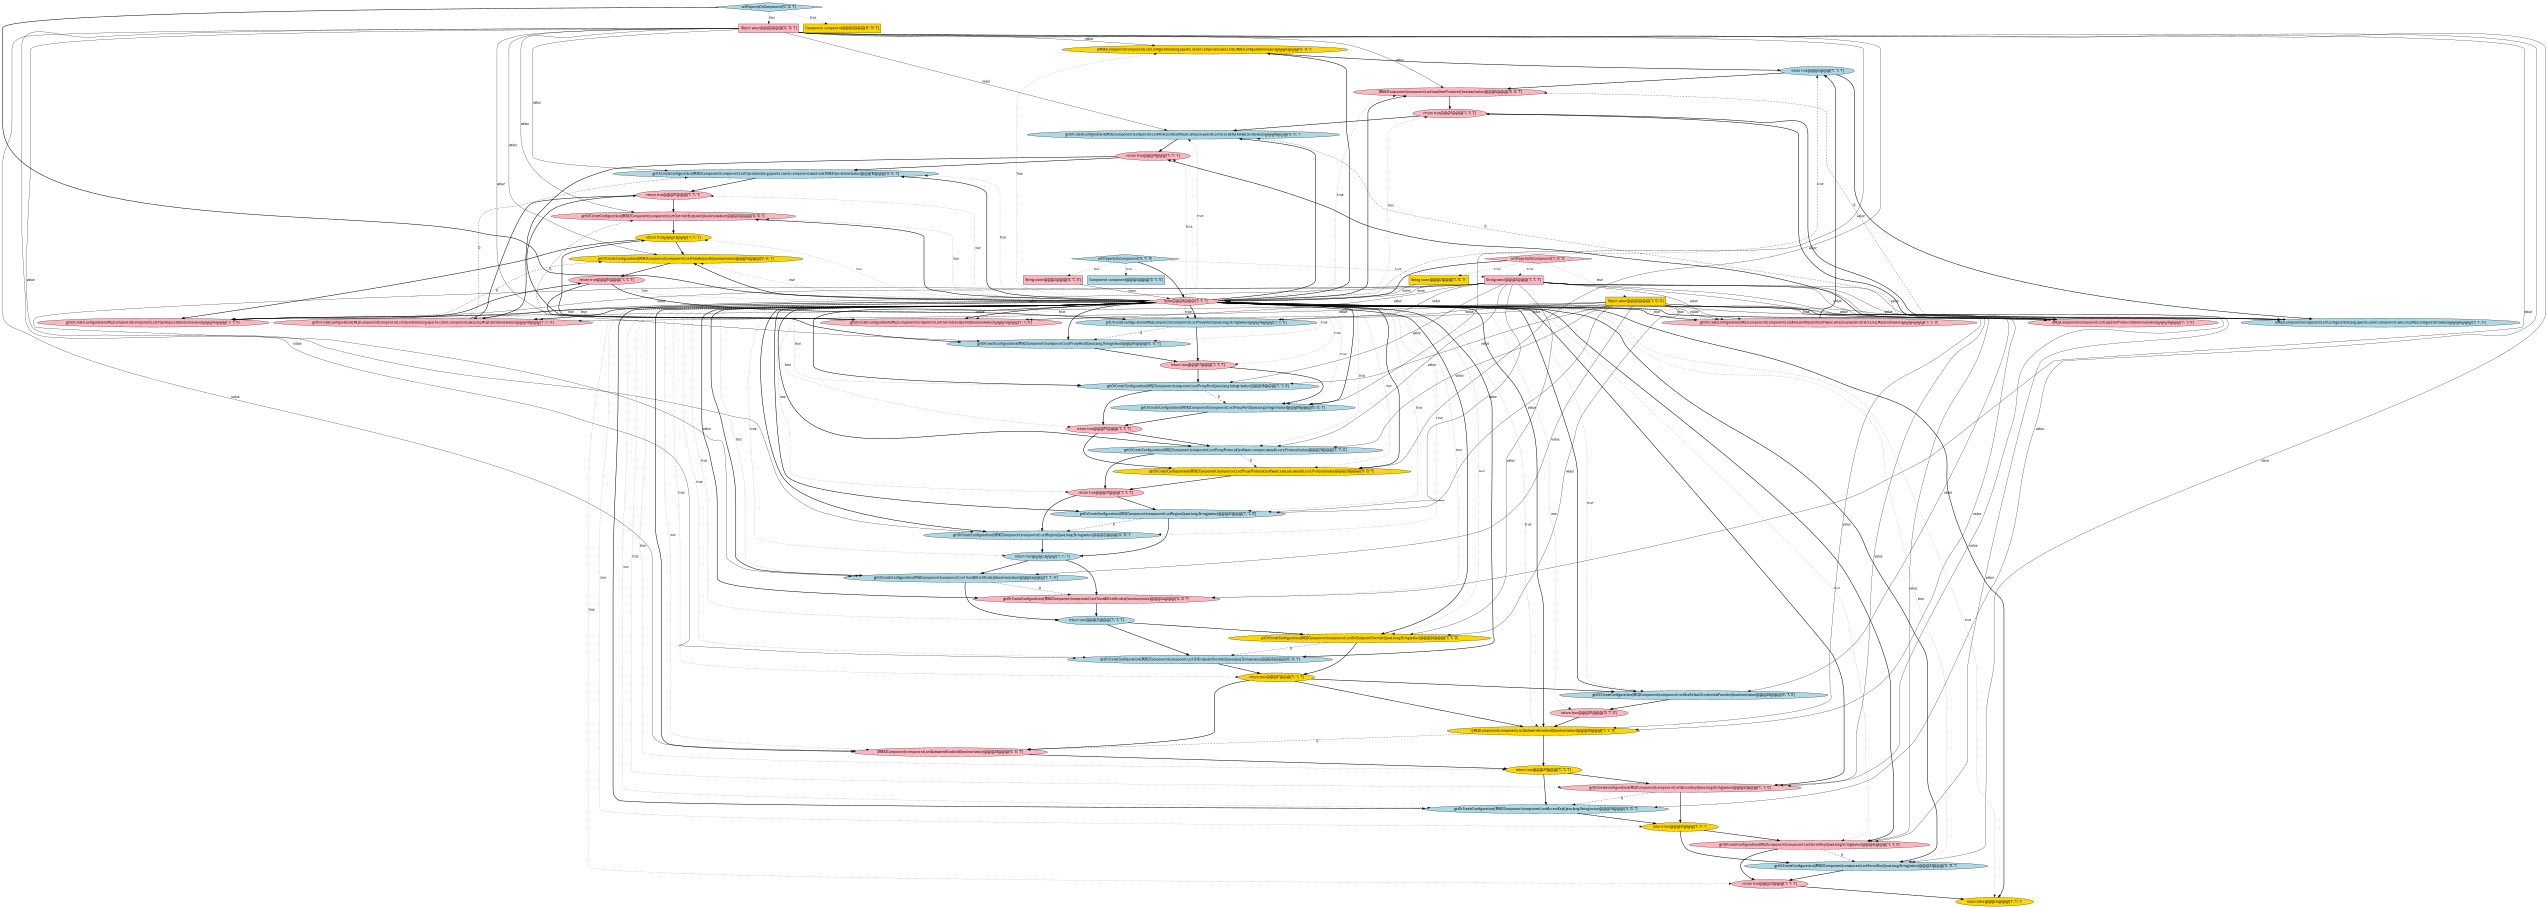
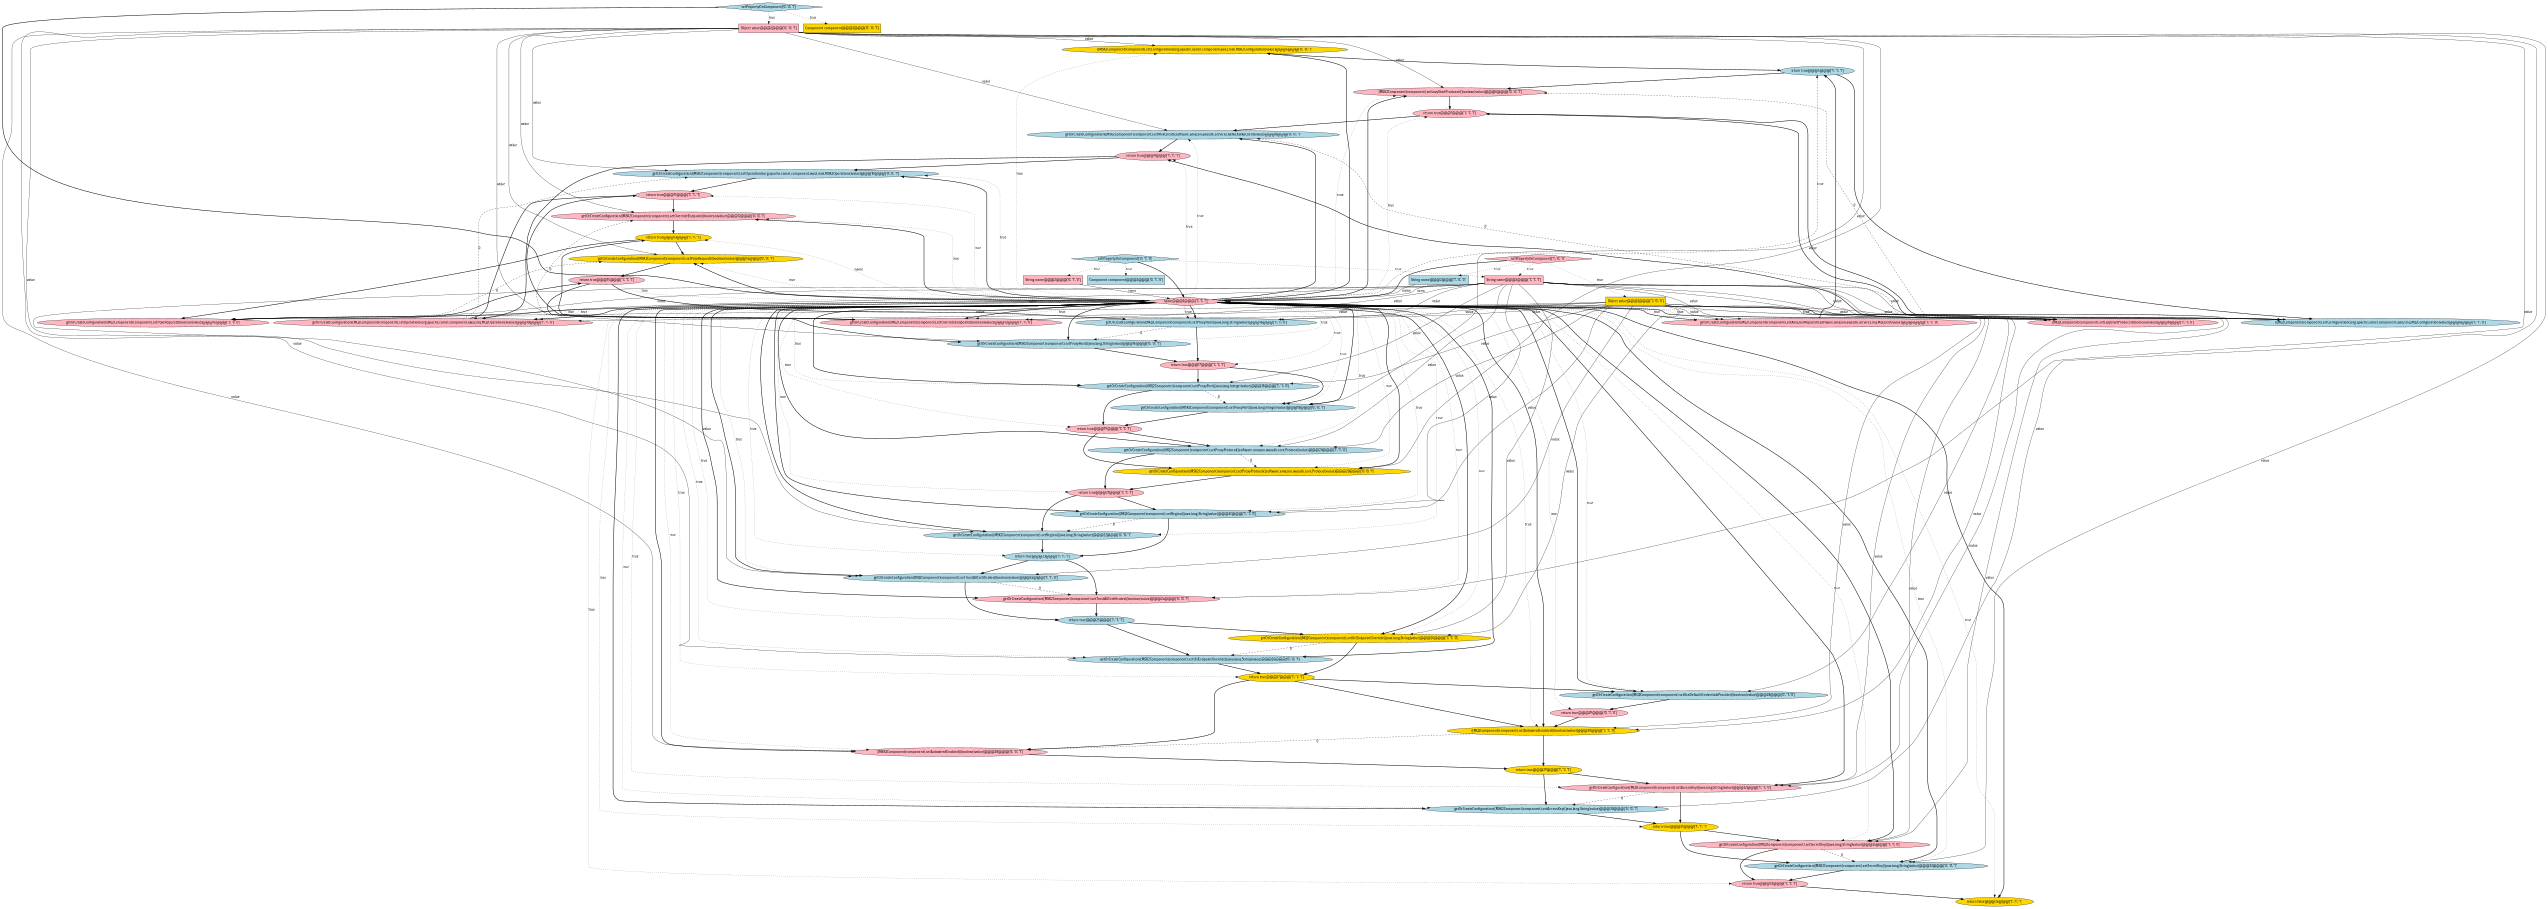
  digraph {
    fontname="Fira Sans"
    node [fillcolor=lightpink fontname="Fira Sans" shape=ellipse style=filled]
    edge [fontname="Fira Sans" style=bold]
    n1 [label="Object value@@@2@@@['0', '0', '1']" shape=box]
    n2 [fillcolor=gold label="((MSK2Component)component).setConfiguration((org.apache.camel.component.aws2.msk.MSK2Configuration)value)@@@4@@@['0', '0', '1']"]
    n3 [fillcolor=lightblue label="getOrCreateConfiguration((MSK2Component)component).setAccessKey((java.lang.String)value)@@@30@@@['0', '0', '1']"]
    n4 [label="((MSK2Component)component).setAutowiredEnabled((boolean)value)@@@28@@@['0', '0', '1']"]
    n5 [label="getOrCreateConfiguration((MSK2Component)component).setOverrideEndpoint((boolean)value)@@@12@@@['0', '0', '1']"]
    n6 [label="((MSK2Component)component).setLazyStartProducer((boolean)value)@@@6@@@['0', '0', '1']"]
    n7 [fillcolor=lightblue label="getOrCreateConfiguration((MSK2Component)component).setRegion((java.lang.String)value)@@@22@@@['0', '0', '1']"]
    n8 [fillcolor=lightblue label="getOrCreateConfiguration((MSK2Component)component).setProxyPort((java.lang.Integer)value)@@@18@@@['0', '0', '1']"]
    n9 [label="getOrCreateConfiguration((MSK2Component)component).setTrustAllCertificates((boolean)value)@@@24@@@['0', '0', '1']"]
    n10 [fillcolor=lightblue label="getOrCreateConfiguration((MSK2Component)component).setSecretKey((java.lang.String)value)@@@32@@@['0', '0', '1']"]
    n11 [fillcolor=gold label="getOrCreateConfiguration((MSK2Component)component).setProxyProtocol((software.amazon.awssdk.core.Protocol)value)@@@20@@@['0', '0', '1']"]
    n12 [fillcolor=lightblue label="getOrCreateConfiguration((MSK2Component)component).setMskClient((software.amazon.awssdk.services.kafka.KafkaClient)value)@@@8@@@['0', '0', '1']"]
    n13 [fillcolor=lightblue label="getOrCreateConfiguration((MSK2Component)component).setUriEndpointOverride((java.lang.String)value)@@@26@@@['0', '0', '1']"]
    n14 [fillcolor=lightblue label="getOrCreateConfiguration((MSK2Component)component).setProxyHost((java.lang.String)value)@@@16@@@['0', '0', '1']"]
    n15 [fillcolor=lightblue label="getOrCreateConfiguration((MSK2Component)component).setOperation((org.apache.camel.component.aws2.msk.MSK2Operations)value)@@@10@@@['0', '0', '1']"]
    n16 [fillcolor=gold label="getOrCreateConfiguration((MSK2Component)component).setPojoRequest((boolean)value)@@@14@@@['0', '0', '1']"]
    n17 [fillcolor=lightblue label="return true@@@5@@@['1', '1', '1']"]
    n18 [fillcolor=gold label="return true@@@31@@@['1', '1', '1']"]
    n19 [fillcolor=gold label="return true@@@29@@@['1', '1', '1']"]
    n20 [fillcolor=gold label="return true@@@13@@@['1', '1', '1']"]
    n21 [label="return true@@@7@@@['1', '1', '1']"]
    n22 [fillcolor=lightblue label="return true@@@23@@@['1', '1', '1']"]
    n23 [label="return true@@@19@@@['1', '1', '1']"]
    n24 [fillcolor=lightblue label="return true@@@25@@@['1', '1', '1']"]
    n25 [label="return true@@@33@@@['1', '1', '1']"]
    n26 [label="return true@@@21@@@['1', '1', '1']"]
    n27 [label="return true@@@9@@@['1', '1', '1']"]
    n28 [fillcolor=gold label="return true@@@27@@@['1', '1', '1']"]
    n29 [label="return true@@@17@@@['1', '1', '1']"]
    n30 [label="return true@@@11@@@['1', '1', '1']"]
    n31 [label="return true@@@15@@@['1', '1', '1']"]
    n32 [fillcolor=lightblue label="((MQ2Component)component).setConfiguration((org.apache.camel.component.aws2.mq.MQ2Configuration)value)@@@6@@@['1', '1', '0']"]
    n33 [label="String name@@@2@@@['1', '1', '1']" shape=box]
    n34 [fillcolor=lightblue label="getOrCreateConfiguration((MQ2Component)component).setRegion((java.lang.String)value)@@@22@@@['1', '1', '0']"]
    n35 [fillcolor=lightblue label="getOrCreateConfiguration((MQ2Component)component).setTrustAllCertificates((boolean)value)@@@24@@@['1', '1', '0']"]
    n36 [label="getOrCreateConfiguration((MQ2Component)component).setPojoRequest((boolean)value)@@@14@@@['1', '1', '0']"]
    n37 [fillcolor=lightblue label="getOrCreateConfiguration((MQ2Component)component).setUseDefaultCredentialsProvider((boolean)value)@@@28@@@['0', '1', '0']"]
    n38 [label="getOrCreateConfiguration((MQ2Component)component).setAmazonMqClient((software.amazon.awssdk.services.mq.MqClient)value)@@@4@@@['1', '1', '0']"]
    n39 [label="getOrCreateConfiguration((MQ2Component)component).setOperation((org.apache.camel.component.aws2.mq.MQ2Operations)value)@@@10@@@['1', '1', '0']"]
    n40 [fillcolor=lightblue label="getOrCreateConfiguration((MQ2Component)component).setProxyHost((java.lang.String)value)@@@16@@@['1', '1', '0']"]
    n41 [label="((MQ2Component)component).setLazyStartProducer((boolean)value)@@@8@@@['1', '1', '0']"]
    n42 [label="getOrCreateConfiguration((MQ2Component)component).setAccessKey((java.lang.String)value)@@@32@@@['1', '1', '0']"]
    n43 [label="getOrCreateConfiguration((MQ2Component)component).setSecretKey((java.lang.String)value)@@@34@@@['1', '1', '0']"]
    n44 [fillcolor=lightblue label="getOrCreateConfiguration((MQ2Component)component).setProxyProtocol((software.amazon.awssdk.core.Protocol)value)@@@20@@@['1', '1', '0']"]
    n45 [fillcolor=gold label="getOrCreateConfiguration((MQ2Component)component).setUriEndpointOverride((java.lang.String)value)@@@26@@@['1', '1', '0']"]
    n46 [label="getOrCreateConfiguration((MQ2Component)component).setOverrideEndpoint((boolean)value)@@@12@@@['1', '1', '0']"]
    n47 [fillcolor=gold label="((MQ2Component)component).setAutowiredEnabled((boolean)value)@@@30@@@['1', '1', '0']"]
    n48 [fillcolor=lightblue label="getOrCreateConfiguration((MQ2Component)component).setProxyPort((java.lang.Integer)value)@@@18@@@['1', '1', '0']"]
    n49 [label="name@@@3@@@['1', '1', '1']" shape=diamond]
    n50 [label="return true@@@29@@@['0', '1', '0']"]
    n51 [fillcolor=gold label="return false@@@34@@@['1', '1', '1']"]
    n52 [label="String name@@@2@@@['0', '1', '0']" shape=box]
    n53 [fillcolor=gold label="Component component@@@2@@@['0', '0', '1']" shape=box]
-   n54 [fillcolor=gold label="String name@@@2@@@['1', '0', '0']" shape=box]
+   n54 [fillcolor=lightblue label="String name@@@2@@@['1', '0', '0']" shape=box]
    n55 [label="setPropertyOnComponent['1', '0', '0']" shape=diamond]
    n56 [fillcolor=gold label="Object value@@@2@@@['1', '0', '0']" shape=box]
    n57 [fillcolor=lightblue label="Component component@@@2@@@['0', '1', '0']" shape=box]
    n58 [fillcolor=lightblue label="setPropertyOnComponent['0', '1', '0']" shape=diamond]
    n59 [fillcolor=lightblue label="setPropertyOnComponent['0', '0', '1']" shape=diamond]
    n1 -> n2 [label=value style=solid]
    n1 -> n3 [label=value style=solid]
    n1 -> n4 [label=value style=solid]
    n1 -> n5 [label=value style=solid]
    n1 -> n6 [label=value style=solid]
    n1 -> n7 [label=value style=solid]
    n1 -> n8 [label=value style=solid]
    n1 -> n9 [label=value style=solid]
    n1 -> n10 [label=value style=solid]
    n1 -> n11 [label=value style=solid]
    n1 -> n12 [label=value style=solid]
    n1 -> n13 [label=value style=solid]
    n1 -> n14 [label=value style=solid]
    n1 -> n15 [label=value style=solid]
    n1 -> n16 [label=value style=solid]
    n2 -> n17
    n3 -> n18
    n4 -> n19
    n5 -> n20
    n6 -> n21
    n7 -> n22
    n8 -> n23
    n9 -> n24
    n10 -> n25
    n11 -> n26
    n12 -> n27
    n13 -> n28
    n14 -> n29
    n15 -> n30
    n16 -> n31
    n17 -> n6
    n17 -> n32
    n18 -> n10
    n18 -> n43
    n19 -> n3
    n19 -> n42
    n20 -> n16
    n20 -> n36
    n21 -> n12
    n21 -> n41
    n22 -> n9
    n22 -> n35
    n23 -> n11
    n23 -> n44
    n24 -> n13
    n24 -> n45
    n25 -> n51
    n26 -> n7
    n26 -> n34
    n27 -> n15
    n27 -> n39
    n28 -> n4
    n28 -> n37
    n28 -> n47
    n29 -> n8
    n29 -> n48
    n30 -> n5
    n30 -> n46
    n31 -> n14
    n31 -> n40
    n31 -> n49 [label=true style=dotted]
    n32 -> n6 [label=0 style=dashed]
    n32 -> n21
    n33 -> n32 [label=value style=solid]
    n33 -> n34 [label=value style=solid]
    n33 -> n35 [label=value style=solid]
    n33 -> n36 [label=value style=solid]
    n33 -> n37 [label=value style=solid]
    n33 -> n38 [label=value style=solid]
    n33 -> n39 [label=value style=solid]
    n33 -> n40 [label=value style=solid]
    n33 -> n41 [label=value style=solid]
    n33 -> n42 [label=value style=solid]
    n33 -> n43 [label=value style=solid]
    n33 -> n44 [label=value style=solid]
    n33 -> n45 [label=value style=solid]
    n33 -> n46 [label=value style=solid]
    n33 -> n47 [label=value style=solid]
    n33 -> n48 [label=value style=solid]
    n33 -> n49 [label=name style=solid]
    n34 -> n7 [label=0 style=dashed]
    n34 -> n22
    n35 -> n9 [label=0 style=dashed]
    n35 -> n24
    n36 -> n16 [label=0 style=dashed]
    n36 -> n31
    n37 -> n50
    n38 -> n17
    n39 -> n15 [label=0 style=dashed]
    n39 -> n30
    n40 -> n14 [label=0 style=dashed]
    n40 -> n29
    n41 -> n12 [label=0 style=dashed]
    n41 -> n27
    n42 -> n3 [label=0 style=dashed]
    n42 -> n18
    n43 -> n10 [label=0 style=dashed]
    n43 -> n25
    n44 -> n11 [label=0 style=dashed]
    n44 -> n26
    n45 -> n13 [label=0 style=dashed]
    n45 -> n28
    n46 -> n5 [label=0 style=dashed]
    n46 -> n20
    n47 -> n4 [label=0 style=dashed]
    n47 -> n19
    n48 -> n8 [label=0 style=dashed]
    n48 -> n23
    n49 -> n2 [label=true style=dotted]
    n49 -> n2
    n49 -> n3
    n49 -> n3 [label=true style=dotted]
    n49 -> n4
    n49 -> n4 [label=true style=dotted]
    n49 -> n5
    n49 -> n5 [label=true style=dotted]
    n49 -> n6
    n49 -> n6 [label=true style=dotted]
    n49 -> n7 [label=true style=dotted]
    n49 -> n7
    n49 -> n8
    n49 -> n8 [label=true style=dotted]
    n49 -> n9
    n49 -> n9 [label=true style=dotted]
    n49 -> n10
    n49 -> n10 [label=true style=dotted]
    n49 -> n11
    n49 -> n11 [label=true style=dotted]
    n49 -> n12 [label=true style=dotted]
    n49 -> n12
    n49 -> n13
    n49 -> n13 [label=true style=dotted]
    n49 -> n14 [label=true style=dotted]
    n49 -> n14
    n49 -> n15 [label=true style=dotted]
    n49 -> n15
    n49 -> n16
    n49 -> n16 [label=true style=dotted]
    n49 -> n17 [label=true style=dashed]
    n49 -> n18 [label=true style=dotted]
-   n49 -> n19 [label=true style=dotted]
-   n49 -> n20 [label=true style=dotted]
+   n49 -> n20 [label=name style=dotted]
    n49 -> n21 [label=true style=dotted]
    n49 -> n22 [label=true style=dotted]
    n49 -> n23 [label=true style=dotted]
    n49 -> n24 [label=true style=dotted]
    n49 -> n25 [label=true style=dotted]
    n49 -> n26 [label=true style=dotted]
    n49 -> n27 [label=true style=dotted]
    n49 -> n28 [label=true style=dotted]
    n49 -> n29 [label=true style=dotted]
    n49 -> n30 [label=true style=dotted]
    n49 -> n32 [label=true style=dotted]
    n49 -> n32
    n49 -> n34
    n49 -> n34 [label=true style=dotted]
    n49 -> n35 [label=true style=dotted]
    n49 -> n35
    n49 -> n36 [label=true style=dotted]
    n49 -> n36
    n49 -> n37 [label=true style=dotted]
    n49 -> n37
    n49 -> n38 [label=true style=dotted]
    n49 -> n38
    n49 -> n39 [label=true style=dotted]
    n49 -> n39
    n49 -> n40
    n49 -> n40 [label=true style=dotted]
    n49 -> n41
    n49 -> n41 [label=true style=dotted]
    n49 -> n42
    n49 -> n42 [label=true style=dotted]
    n49 -> n43 [label=true style=dotted]
    n49 -> n43
    n49 -> n44
    n49 -> n44 [label=true style=dotted]
    n49 -> n45
    n49 -> n45 [label=true style=dotted]
    n49 -> n46
    n49 -> n46 [label=true style=dotted]
    n49 -> n47 [label=true style=dotted]
    n49 -> n47
    n49 -> n48 [label=true style=dotted]
    n49 -> n48
    n49 -> n50 [label=true style=dotted]
    n49 -> n51 [label=true style=dotted]
    n49 -> n51
    n50 -> n47
    n52 -> n49 [label=name style=solid]
    n54 -> n49 [label=name style=solid]
    n55 -> n33 [label=true style=dotted]
    n55 -> n49
    n55 -> n54 [label=true style=dotted]
    n55 -> n56 [label=true style=dotted]
    n56 -> n32 [label=value style=solid]
    n56 -> n34 [label=value style=solid]
    n56 -> n35 [label=value style=solid]
    n56 -> n36 [label=value style=solid]
    n56 -> n38 [label=value style=solid]
    n56 -> n39 [label=value style=solid]
    n56 -> n40 [label=value style=solid]
    n56 -> n41 [label=value style=solid]
    n56 -> n42 [label=value style=solid]
    n56 -> n43 [label=value style=solid]
    n56 -> n44 [label=value style=solid]
    n56 -> n45 [label=value style=solid]
    n56 -> n46 [label=value style=solid]
    n56 -> n47 [label=value style=solid]
    n56 -> n48 [label=value style=solid]
    n58 -> n33 [label=true style=dotted]
    n58 -> n49
    n58 -> n52 [label=true style=dotted]
    n58 -> n57 [label=true style=dotted]
    n59 -> n1 [label=true style=dotted]
    n59 -> n49
    n59 -> n53 [label=true style=dotted]
  }
